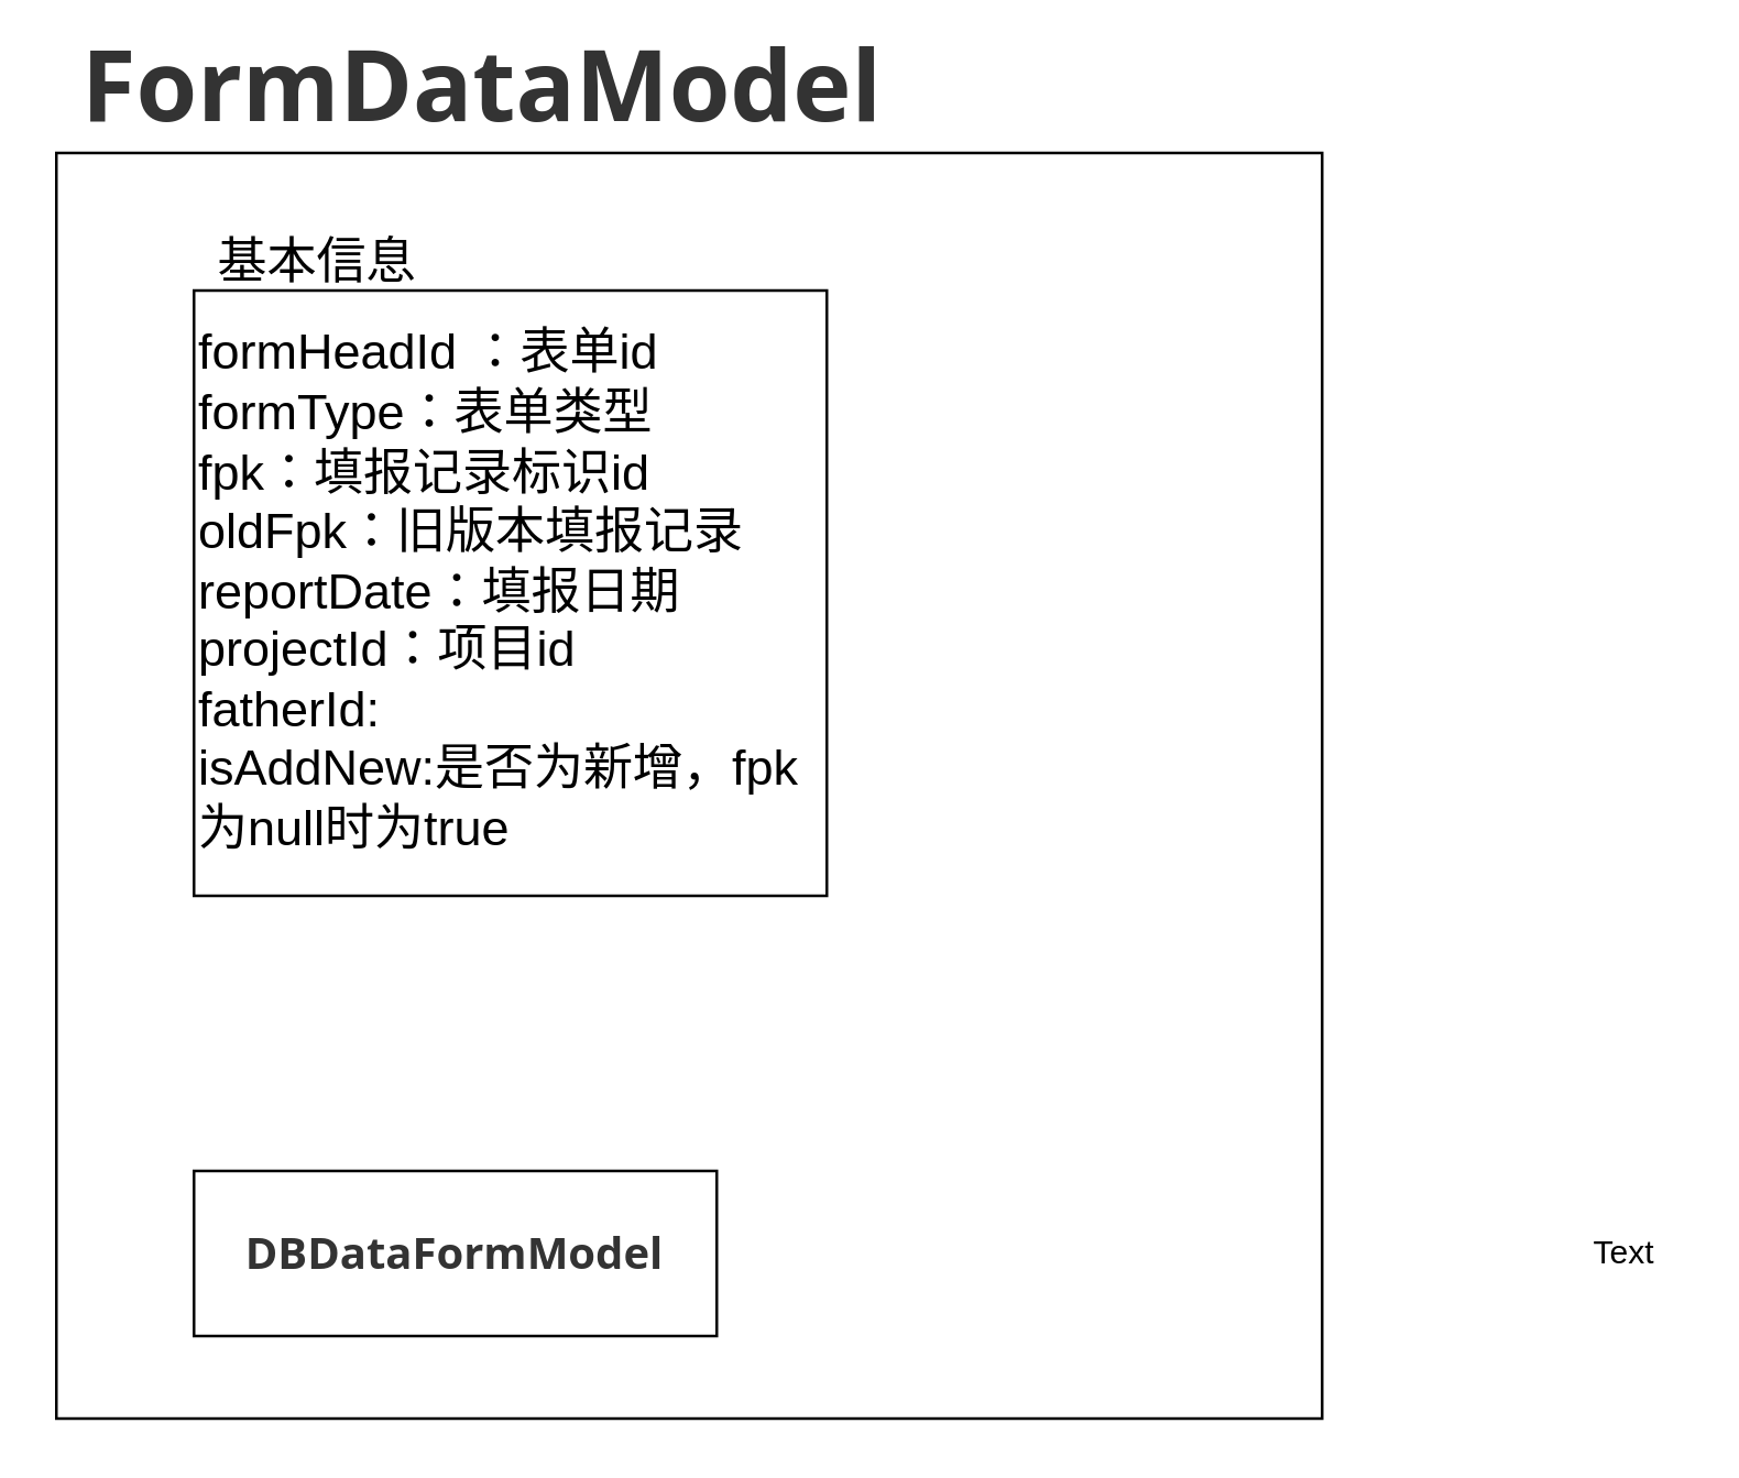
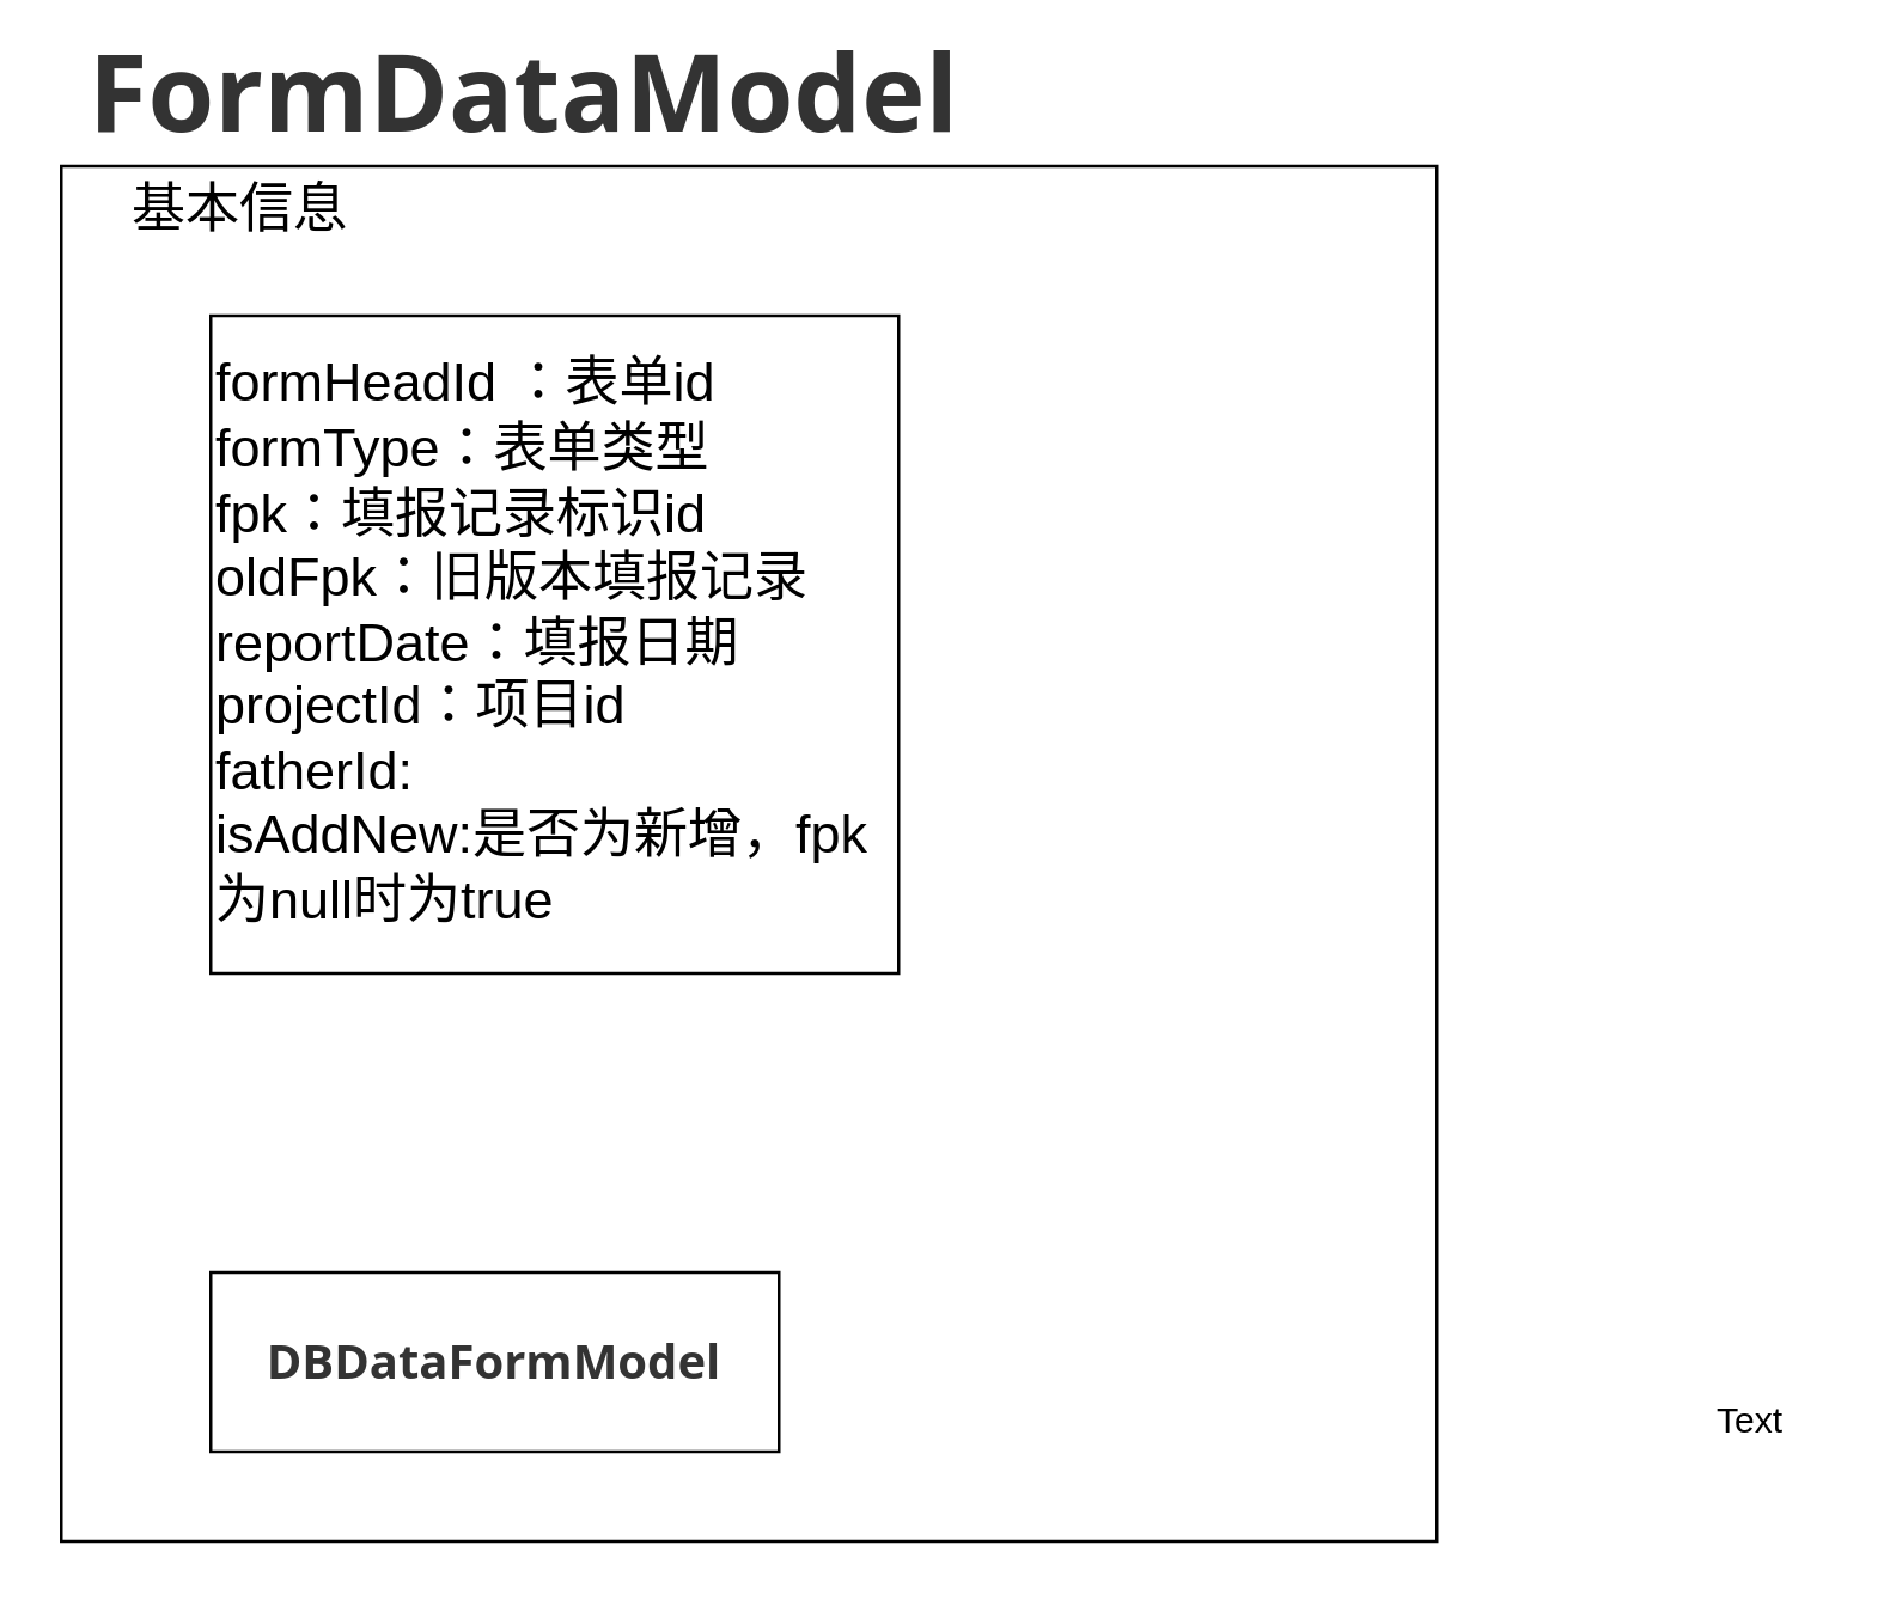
  <mxCell id="0" />
  <mxCell id="1" parent="0" />
  <mxCell id="2" value="" style="whiteSpace=wrap;html=1;aspect=fixed;" vertex="1" parent="1"><mxGeometry x="20" y="55" width="460" height="460" as="geometry" /></mxCell>
  <mxCell id="3" value="&lt;span style=&quot;box-sizing: border-box ; color: rgb(51 , 51 , 51) ; font-family: &amp;#34;open sans&amp;#34; , &amp;#34;clear sans&amp;#34; , &amp;#34;helvetica neue&amp;#34; , &amp;#34;helvetica&amp;#34; , &amp;#34;arial&amp;#34; , sans-serif ; background-color: rgb(255 , 255 , 255)&quot;&gt;&lt;span class=&quot;md-plain&quot; style=&quot;box-sizing: border-box&quot;&gt;&lt;font style=&quot;font-size: 36px&quot;&gt;&lt;b&gt;FormDataModel&lt;/b&gt;&lt;/font&gt;&lt;/span&gt;&lt;/span&gt;" style="text;html=1;strokeColor=none;fillColor=none;align=center;verticalAlign=middle;whiteSpace=wrap;rounded=0;" vertex="1" parent="1"><mxGeometry x="55" y="20" width="240" height="20" as="geometry" /></mxCell>
  <mxCell id="4" value="&lt;font style=&quot;font-size: 18px&quot;&gt;formHeadId ：表单id&lt;br&gt;formType：表单类型&lt;br&gt;fpk：填报记录标识id&lt;br&gt;oldFpk：旧版本填报记录&lt;br&gt;reportDate：填报日期&lt;br&gt;projectId：项目id&lt;br&gt;fatherId:&lt;br&gt;isAddNew:是否为新增，fpk为null时为true&lt;/font&gt;" style="rounded=0;whiteSpace=wrap;html=1;align=left;" vertex="1" parent="1"><mxGeometry x="70" y="105" width="230" height="220" as="geometry" /></mxCell>
- <mxCell id="5" value="&lt;font style=&quot;font-size: 18px&quot;&gt;基本信息&lt;/font&gt;" style="text;html=1;strokeColor=none;fillColor=none;align=center;verticalAlign=middle;whiteSpace=wrap;rounded=0;" vertex="1" parent="1"><mxGeometry x="70" y="85" width="90" height="20" as="geometry" /></mxCell>
+ <mxCell id="5" value="&lt;font style=&quot;font-size: 18px&quot;&gt;基本信息&lt;/font&gt;" style="text;html=1;strokeColor=none;fillColor=none;align=center;verticalAlign=middle;whiteSpace=wrap;rounded=0;" vertex="1" parent="1"><mxGeometry x="35" y="60" width="90" height="20" as="geometry" /></mxCell>
  <mxCell id="6" value="&lt;strong style=&quot;box-sizing: border-box ; color: rgb(51 , 51 , 51) ; font-family: &amp;#34;open sans&amp;#34; , &amp;#34;clear sans&amp;#34; , &amp;#34;helvetica neue&amp;#34; , &amp;#34;helvetica&amp;#34; , &amp;#34;arial&amp;#34; , sans-serif ; font-size: 16px ; background-color: rgb(255 , 255 , 255)&quot;&gt;&lt;span class=&quot;md-plain&quot; style=&quot;box-sizing: border-box&quot;&gt;DBDataFormModel&lt;/span&gt;&lt;/strong&gt;" style="rounded=0;whiteSpace=wrap;html=1;" vertex="1" parent="1"><mxGeometry x="70" y="425" width="190" height="60" as="geometry" /></mxCell>
- <mxCell id="7" value="Text" style="text;html=1;strokeColor=none;fillColor=none;align=center;verticalAlign=middle;whiteSpace=wrap;rounded=0;" vertex="1" parent="1"><mxGeometry x="570" y="445" width="40" height="20" as="geometry" /></mxCell>
+ <mxCell id="7" value="Text" style="text;html=1;strokeColor=none;fillColor=none;align=center;verticalAlign=middle;whiteSpace=wrap;rounded=0;" vertex="1" parent="1"><mxGeometry x="565" y="465" width="40" height="20" as="geometry" /></mxCell>
